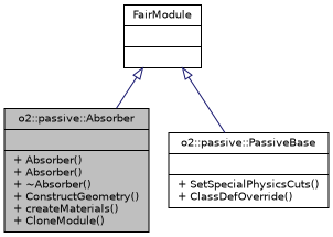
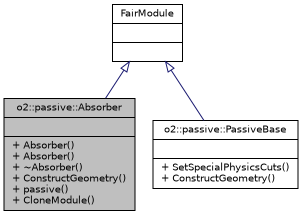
  digraph {
    node [color=black fontname=Helvetica fontsize=10 shape=record]
    edge [arrowtail=onormal color=midnightblue dir=back fontname=Helvetica fontsize=10 labelfontname=Helvetica labelfontsize=10 style=solid]
-   n1 [fillcolor=grey75 fontcolor=black height=0.2 label="{o2::passive::Absorber\n||+ Absorber()\l+ Absorber()\l+ ~Absorber()\l+ ConstructGeometry()\l+ createMaterials()\l+ CloneModule()\l}" style=filled width=0.4]
-   n2 [height=0.2 label="{o2::passive::PassiveBase\n||+ SetSpecialPhysicsCuts()\l+ ClassDefOverride()\l}" width=0.4]
+   n1 [fillcolor=grey75 fontcolor=black height=0.2 label="{o2::passive::Absorber\n||+ Absorber()\l+ Absorber()\l+ ~Absorber()\l+ ConstructGeometry()\l+ passive()\l+ CloneModule()\l}" style=filled width=0.4]
+   n2 [height=0.2 label="{o2::passive::PassiveBase\n||+ SetSpecialPhysicsCuts()\l+ ConstructGeometry()\l}" width=0.4]
    n3 [height=0.2 label="{FairModule\n||}" width=0.4]
    n3 -> n1
    n3 -> n2
  }
